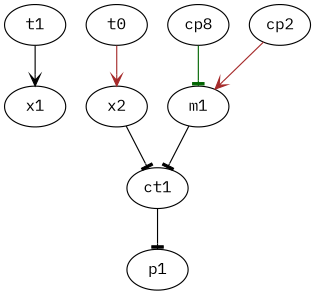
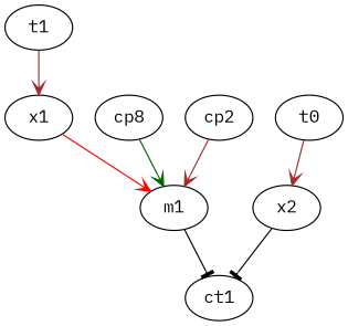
  digraph {
    fontname="IBM Plex Mono"
    node [fontname="IBM Plex Mono"]
    edge [arrowhead=vee color=black fontname="IBM Plex Mono"]
    t1
    x1
    m1
    ct1
-   p1
    n6 [label=t0]
    x2
    n8 [label=cp8]
    cp2
-   t1 -> x1 [connection_id=c1 connection_ref="{'name': 'c1', 'ID': 'c1', 'entity': 'CHANNEL', 'params': {'data': {'channelWidth': 100, 'connectionSpacing': 1000}}, 'source': {'_component': 't1', '_port': '1'}, 'sinks': [{'_component': 'x1', '_port': '1'}], 'layer': {'_id': '0', 'name': 'FLOW_0', 'layertype': 'FLOW', 'group': '0', 'params': {'data': {}}}, '_paths': []}" sink_port="{'_component': 'x1', '_port': '1'}" source_port="{'_component': 't1', '_port': '1'}"]
+   t1 -> x1 [color=brown connection_id=c1 connection_ref="{'name': 'c1', 'ID': 'c1', 'entity': 'CHANNEL', 'params': {'data': {'channelWidth': 100, 'connectionSpacing': 1000}}, 'source': {'_component': 't1', '_port': '1'}, 'sinks': [{'_component': 'x1', '_port': '1'}], 'layer': {'_id': '0', 'name': 'FLOW_0', 'layertype': 'FLOW', 'group': '0', 'params': {'data': {}}}, '_paths': []}" sink_port="{'_component': 'x1', '_port': '1'}" source_port="{'_component': 't1', '_port': '1'}"]
+   x1 -> m1 [color=red connection_id=c2 connection_ref="{'name': 'c2', 'ID': 'c2', 'entity': 'CHANNEL', 'params': {'data': {'channelWidth': 100, 'connectionSpacing': 1000}}, 'source': {'_component': 'x1', '_port': '2'}, 'sinks': [{'_component': 'm1', '_port': '1'}], 'layer': {'_id': '0', 'name': 'FLOW_0', 'layertype': 'FLOW', 'group': '0', 'params': {'data': {}}}, '_paths': []}" sink_port="{'_component': 'm1', '_port': '1'}" source_port="{'_component': 'x1', '_port': '2'}"]
    m1 -> ct1 [arrowhead=tee connection_id=c5 connection_ref="{'name': 'c5', 'ID': 'c5', 'entity': 'CHANNEL', 'params': {'data': {'channelWidth': 100, 'connectionSpacing': 1000}}, 'source': {'_component': 'm1', '_port': '3'}, 'sinks': [{'_component': 'ct1', '_port': '1'}], 'layer': {'_id': '0', 'name': 'FLOW_0', 'layertype': 'FLOW', 'group': '0', 'params': {'data': {}}}, '_paths': []}" sink_port="{'_component': 'ct1', '_port': '1'}" source_port="{'_component': 'm1', '_port': '3'}"]
-   ct1 -> p1 [arrowhead=tee connection_id=c6 connection_ref="{'name': 'c6', 'ID': 'c6', 'entity': 'CHANNEL', 'params': {'data': {'channelWidth': 100, 'connectionSpacing': 1000}}, 'source': {'_component': 'ct1', '_port': '2'}, 'sinks': [{'_component': 'p1', '_port': {'x': 100, 'y': 100, 'layer': 'FLOW', 'label': '1'}}], 'layer': {'_id': '0', 'name': 'FLOW_0', 'layertype': 'FLOW', 'group': '0', 'params': {'data': {}}}, '_paths': []}" sink_port="{'_component': 'p1', '_port': {'x': 100, 'y': 100, 'layer': 'FLOW', 'label': '1'}}" source_port="{'_component': 'ct1', '_port': '2'}"]
    n6 -> x2 [color=brown connection_id=c3 connection_ref="{'name': 'c3', 'ID': 'c3', 'entity': 'CHANNEL', 'params': {'data': {'channelWidth': 100, 'connectionSpacing': 1000}}, 'source': {'_component': 't2', '_port': '1'}, 'sinks': [{'_component': 'x2', '_port': '1'}], 'layer': {'_id': '0', 'name': 'FLOW_0', 'layertype': 'FLOW', 'group': '0', 'params': {'data': {}}}, '_paths': []}" sink_port="{'_component': 'x2', '_port': '1'}" source_port="{'_component': 't2', '_port': '1'}"]
    x2 -> ct1 [arrowhead=tee connection_id=c4 connection_ref="{'name': 'c4', 'ID': 'c4', 'entity': 'CHANNEL', 'params': {'data': {'channelWidth': 100, 'connectionSpacing': 1000}}, 'source': {'_component': 'x2', '_port': '2'}, 'sinks': [{'_component': 'm1', '_port': '2'}], 'layer': {'_id': '0', 'name': 'FLOW_0', 'layertype': 'FLOW', 'group': '0', 'params': {'data': {}}}, '_paths': []}" sink_port="{'_component': 'm1', '_port': '2'}" source_port="{'_component': 'x2', '_port': '2'}"]
-   n8 -> m1 [arrowhead=tee color=darkgreen connection_id=cc1 connection_ref="{'name': 'cc1', 'ID': 'cc1', 'entity': 'CHANNEL', 'params': {'data': {'channelWidth': 100, 'connectionSpacing': 1000}}, 'source': {'_component': 'cp1', '_port': {'x': 100, 'y': 100, 'layer': 'FLOW', 'label': '1'}}, 'sinks': [{'_component': 'm1', '_port': '4'}], 'layer': {'_id': '1', 'name': 'FLOW_0', 'layertype': 'CONTROL', 'group': '0', 'params': {'data': {}}}, '_paths': []}" sink_port="{'_component': 'm1', '_port': '4'}" source_port="{'_component': 'cp1', '_port': {'x': 100, 'y': 100, 'layer': 'FLOW', 'label': '1'}}"]
+   n8 -> m1 [color=darkgreen connection_id=cc1 connection_ref="{'name': 'cc1', 'ID': 'cc1', 'entity': 'CHANNEL', 'params': {'data': {'channelWidth': 100, 'connectionSpacing': 1000}}, 'source': {'_component': 'cp1', '_port': {'x': 100, 'y': 100, 'layer': 'FLOW', 'label': '1'}}, 'sinks': [{'_component': 'm1', '_port': '4'}], 'layer': {'_id': '1', 'name': 'FLOW_0', 'layertype': 'CONTROL', 'group': '0', 'params': {'data': {}}}, '_paths': []}" sink_port="{'_component': 'm1', '_port': '4'}" source_port="{'_component': 'cp1', '_port': {'x': 100, 'y': 100, 'layer': 'FLOW', 'label': '1'}}"]
    cp2 -> m1 [color=brown connection_id=cc2 connection_ref="{'name': 'cc2', 'ID': 'cc2', 'entity': 'CHANNEL', 'params': {'data': {'channelWidth': 100, 'connectionSpacing': 1000}}, 'source': {'_component': 'cp2', '_port': {'x': 100, 'y': 100, 'layer': 'FLOW', 'label': '1'}}, 'sinks': [{'_component': 'm1', '_port': '5'}], 'layer': {'_id': '1', 'name': 'FLOW_0', 'layertype': 'CONTROL', 'group': '0', 'params': {'data': {}}}, '_paths': []}" sink_port="{'_component': 'm1', '_port': '5'}" source_port="{'_component': 'cp2', '_port': {'x': 100, 'y': 100, 'layer': 'FLOW', 'label': '1'}}"]
  }
